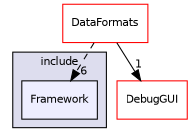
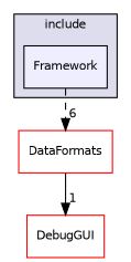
  digraph {
    compound=true
    node [fontname=Helvetica fontsize=10 shape=box color=red]
    edge [labeldistance=1.5 labelfontname=Helvetica labelfontsize=10]
    n1 [fillcolor="#eeeeff" label=Framework pencolor=black style=filled color=""]
    n2 [label=DataFormats]
    n3 [label=DebugGUI]
    subgraph cluster_1 {
      bgcolor="#ddddee"
      fontname=Helvetica
      fontsize=10
      label=include
      pencolor=black
      n1
    }
-   n2 -> n1 [headlabel=6 style=dashed]
+   n1 -> n2 [headlabel=6 style=dashed]
    n2 -> n3 [headlabel=1 style=solid]
  }
